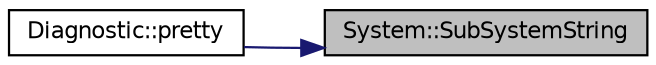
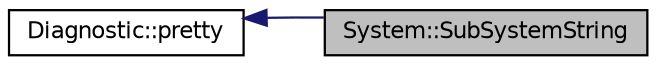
  digraph {
    rankdir=RL
    node [color=black fontname=Helvetica fontsize=10 shape=record style=filled]
    n1 [fillcolor=grey75 fontcolor=black height=0.2 label="System::SubSystemString" width=0.4]
    n2 [fillcolor=white height=0.2 label="Diagnostic::pretty" width=0.4]
-   n1 -> n2 [color=midnightblue dir=back fontname=Helvetica fontsize=10 labelfontname=Helvetica labelfontsize=10 style=solid]
+   n2 -> n1 [color=midnightblue dir=back fontname=Helvetica fontsize=10 labelfontname=Helvetica labelfontsize=10 style=solid]
  }
